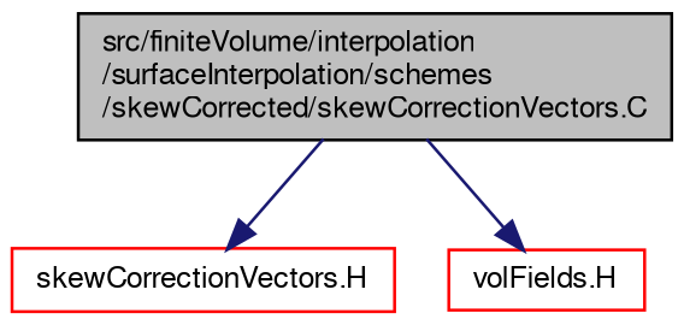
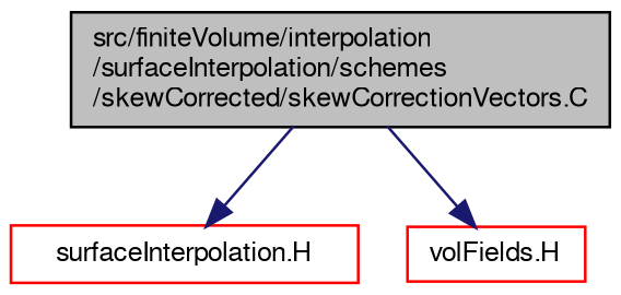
  digraph {
    node [color=red fontname=FreeSans fontsize=10 shape=record]
    edge [color=midnightblue fontname=FreeSans fontsize=10 labelfontname=FreeSans labelfontsize=10 style=solid]
    n1 [color=black fillcolor=grey75 fontcolor=black height=0.2 label="src/finiteVolume/interpolation\l/surfaceInterpolation/schemes\l/skewCorrected/skewCorrectionVectors.C" style=filled width=0.4]
-   n2 [height=0.2 label="skewCorrectionVectors.H" width=0.4]
+   n2 [height=0.2 label="surfaceInterpolation.H" width=0.4]
    n3 [height=0.2 label="volFields.H" width=0.4]
    n1 -> n2
    n1 -> n3
  }
